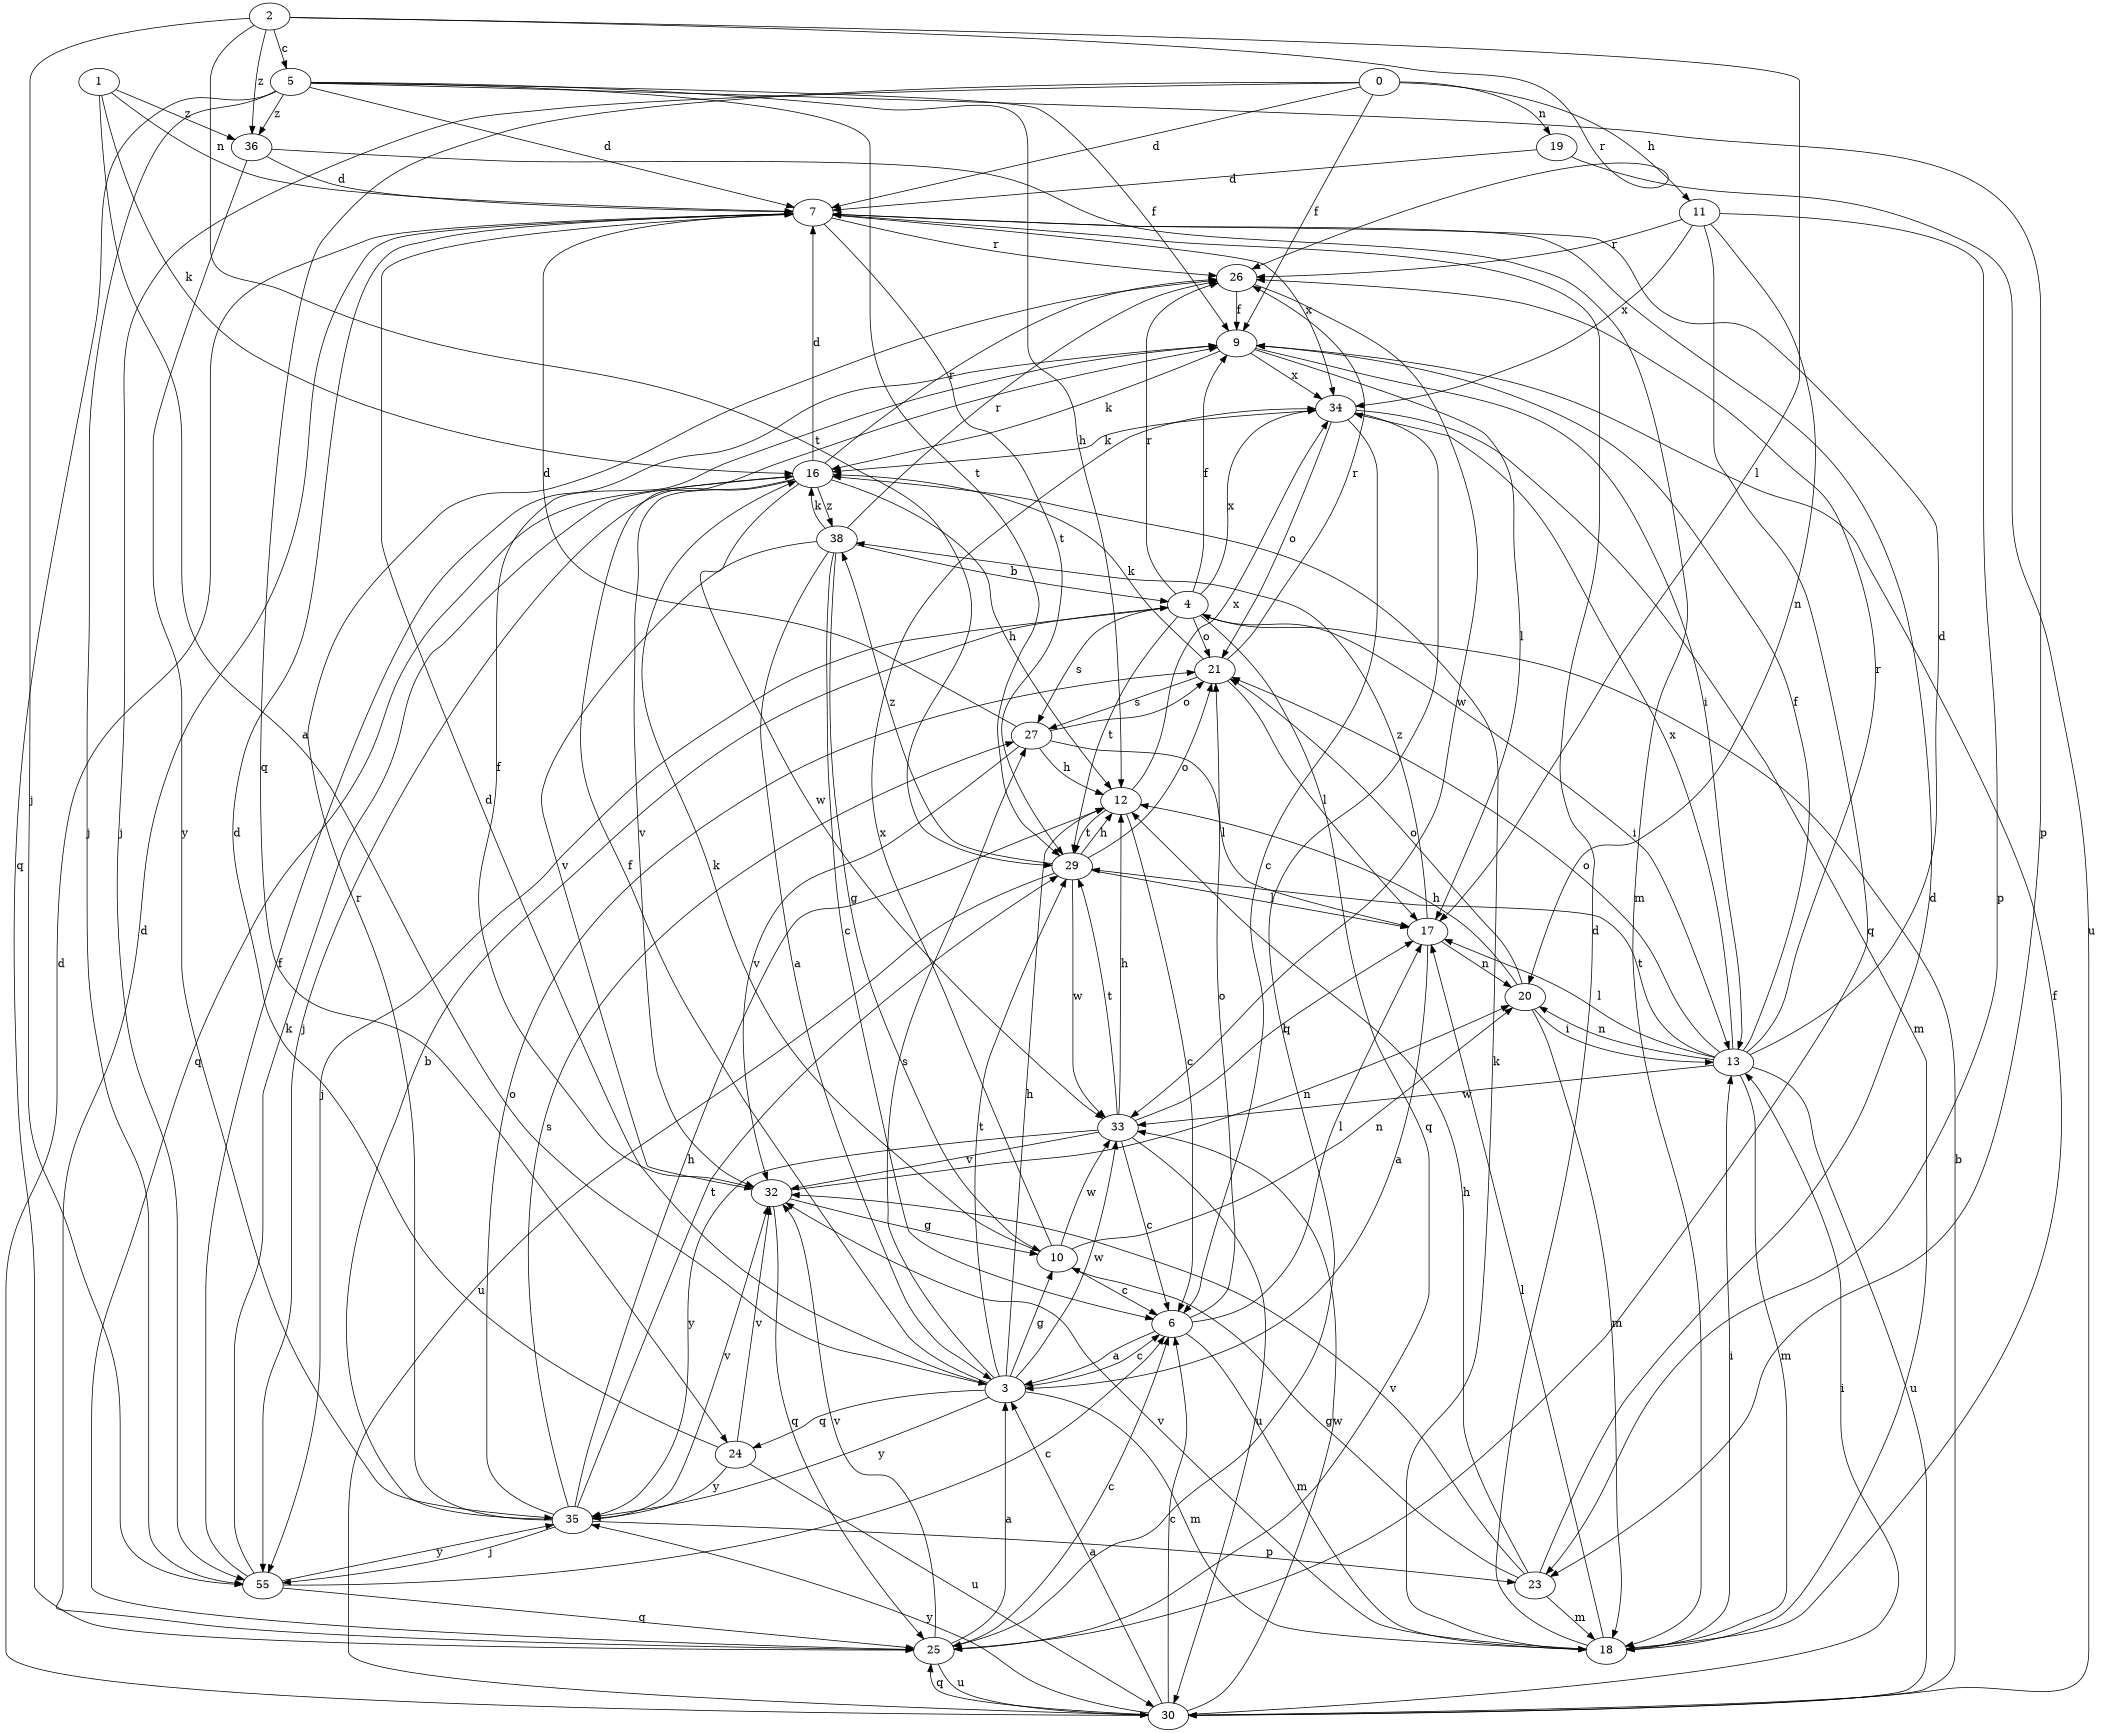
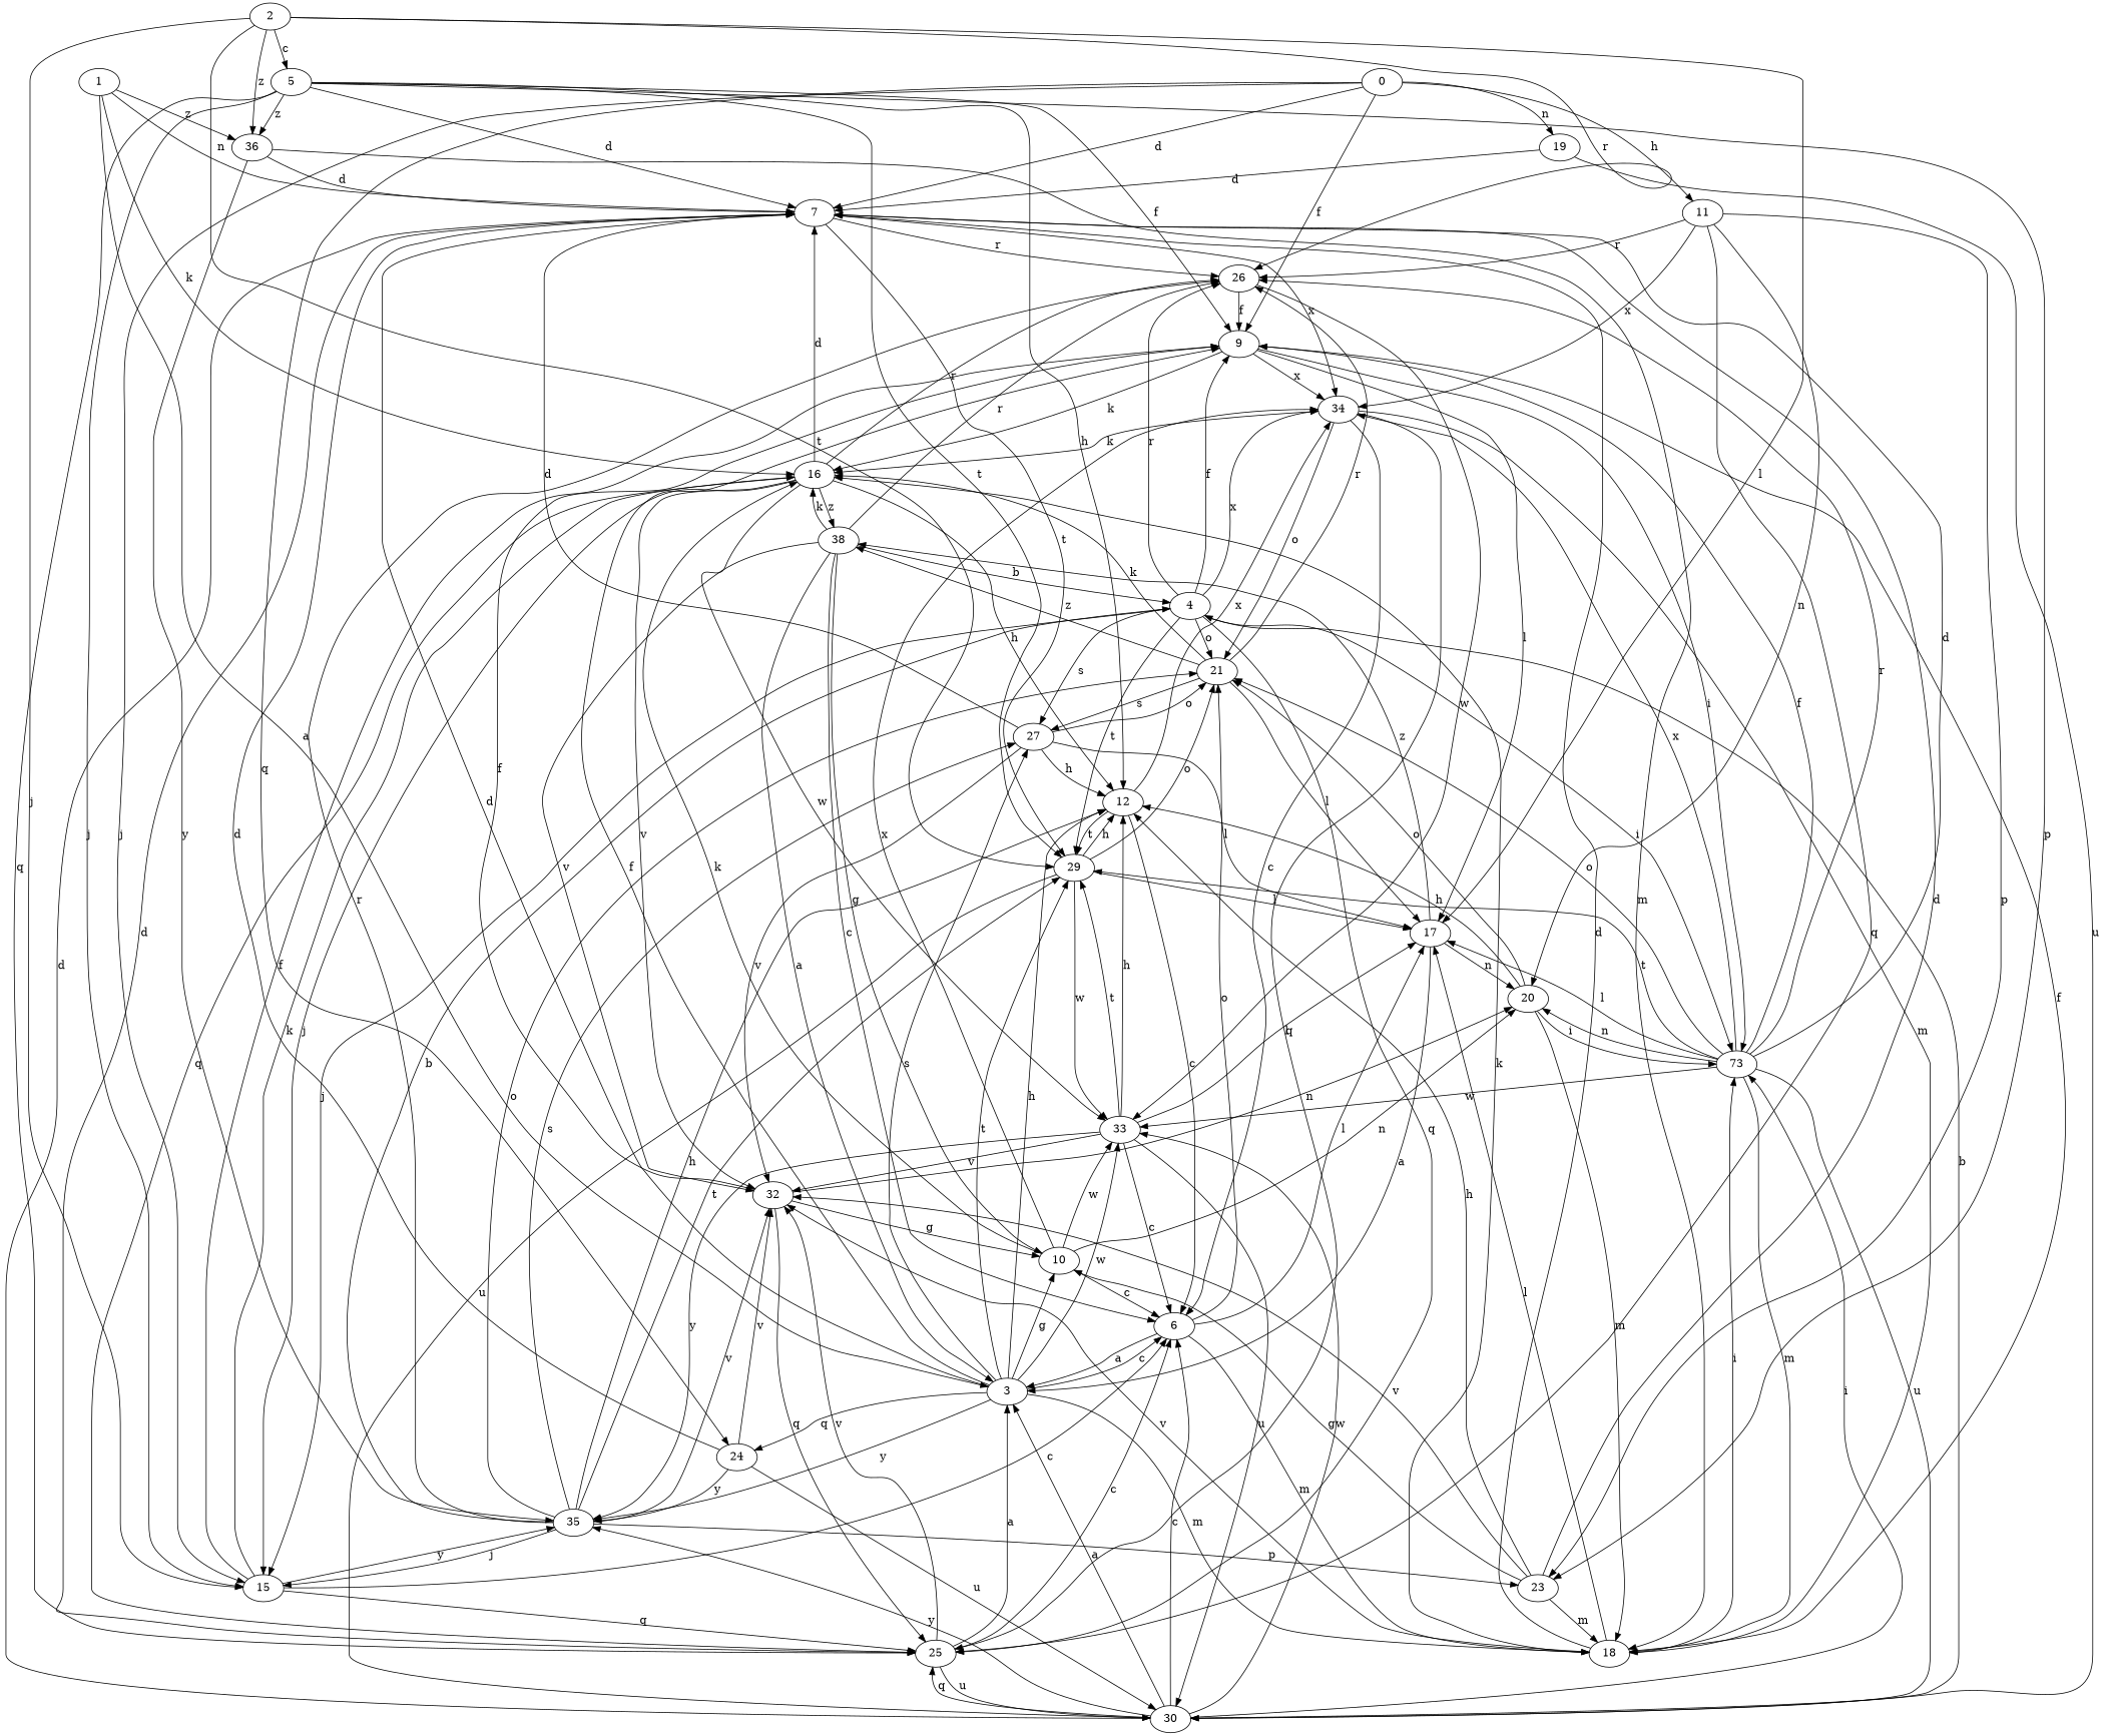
  strict digraph {
    0
    7
    9
    11
-   15 [label=55]
+   15
    19
    24
    26
    29
    34
    16
    17
-   13
+   13 [label=73]
    25
    23
    20
    6
    35
    30
    32
    1
    3
    36
    10
    12
    18
    27
    33
    38
    2
    5
    21
    4
    0 -> 7 [label=d]
    0 -> 9 [label=f]
    0 -> 11 [label=h]
    0 -> 15 [label=j]
    0 -> 19 [label=n]
    0 -> 24 [label=q]
    7 -> 26 [label=r]
    7 -> 29 [label=t]
    7 -> 34 [label=x]
    9 -> 34 [label=x]
    9 -> 16 [label=k]
    9 -> 17 [label=l]
    9 -> 13 [label=i]
    11 -> 26 [label=r]
    11 -> 34 [label=x]
    11 -> 25 [label=q]
    11 -> 23 [label=p]
    11 -> 20 [label=n]
    15 -> 9 [label=f]
    15 -> 16 [label=k]
    15 -> 25 [label=q]
    15 -> 6 [label=c]
    15 -> 35 [label=y]
    19 -> 7 [label=d]
    19 -> 30 [label=u]
    24 -> 7 [label=d]
    24 -> 35 [label=y]
    24 -> 30 [label=u]
    24 -> 32 [label=v]
    26 -> 9 [label=f]
    26 -> 33 [label=w]
    29 -> 17 [label=l]
    29 -> 30 [label=u]
    29 -> 12 [label=h]
    29 -> 33 [label=w]
-   29 -> 38 [label=z]
+   21 -> 38 [label=z]
    29 -> 21 [label=o]
    34 -> 16 [label=k]
    34 -> 25 [label=q]
    34 -> 6 [label=c]
    34 -> 18 [label=m]
    34 -> 21 [label=o]
    16 -> 7 [label=d]
    16 -> 15 [label=j]
    16 -> 26 [label=r]
    16 -> 25 [label=q]
    16 -> 32 [label=v]
    16 -> 12 [label=h]
    16 -> 33 [label=w]
    16 -> 38 [label=z]
    17 -> 20 [label=n]
    17 -> 3 [label=a]
    17 -> 38 [label=z]
    13 -> 7 [label=d]
    13 -> 9 [label=f]
    13 -> 26 [label=r]
    13 -> 29 [label=t]
    13 -> 34 [label=x]
    13 -> 17 [label=l]
    13 -> 20 [label=n]
    13 -> 30 [label=u]
    13 -> 18 [label=m]
    13 -> 33 [label=w]
    13 -> 21 [label=o]
    25 -> 7 [label=d]
    25 -> 6 [label=c]
    25 -> 30 [label=u]
    25 -> 32 [label=v]
    25 -> 3 [label=a]
    23 -> 7 [label=d]
    23 -> 32 [label=v]
    23 -> 10 [label=g]
    23 -> 12 [label=h]
    23 -> 18 [label=m]
    20 -> 13 [label=i]
    20 -> 12 [label=h]
    20 -> 18 [label=m]
    20 -> 21 [label=o]
    6 -> 17 [label=l]
    6 -> 3 [label=a]
    6 -> 18 [label=m]
    6 -> 21 [label=o]
    35 -> 15 [label=j]
    35 -> 26 [label=r]
    35 -> 29 [label=t]
    35 -> 23 [label=p]
    35 -> 32 [label=v]
    35 -> 12 [label=h]
    35 -> 27 [label=s]
    35 -> 21 [label=o]
    35 -> 4 [label=b]
    30 -> 7 [label=d]
    30 -> 13 [label=i]
    30 -> 25 [label=q]
    30 -> 6 [label=c]
    30 -> 35 [label=y]
    30 -> 3 [label=a]
    30 -> 33 [label=w]
    30 -> 4 [label=b]
    32 -> 9 [label=f]
    32 -> 25 [label=q]
    32 -> 20 [label=n]
    32 -> 10 [label=g]
    1 -> 7 [label=n]
    1 -> 16 [label=k]
    1 -> 3 [label=a]
    1 -> 36 [label=z]
    3 -> 7 [label=d]
    3 -> 9 [label=f]
    3 -> 24 [label=q]
    3 -> 29 [label=t]
    3 -> 6 [label=c]
    3 -> 35 [label=y]
    3 -> 10 [label=g]
    3 -> 12 [label=h]
    3 -> 18 [label=m]
    3 -> 27 [label=s]
    3 -> 33 [label=w]
    36 -> 7 [label=d]
    36 -> 35 [label=y]
    36 -> 18 [label=m]
    10 -> 34 [label=x]
    10 -> 16 [label=k]
    10 -> 20 [label=n]
    10 -> 6 [label=c]
    10 -> 33 [label=w]
    12 -> 29 [label=t]
    12 -> 34 [label=x]
    12 -> 6 [label=c]
    18 -> 7 [label=d]
    18 -> 9 [label=f]
    18 -> 16 [label=k]
    18 -> 17 [label=l]
    18 -> 13 [label=i]
    18 -> 32 [label=v]
    27 -> 7 [label=d]
    27 -> 17 [label=l]
    27 -> 32 [label=v]
    27 -> 12 [label=h]
    27 -> 21 [label=o]
    33 -> 29 [label=t]
    33 -> 17 [label=l]
    33 -> 6 [label=c]
    33 -> 35 [label=y]
    33 -> 30 [label=u]
    33 -> 32 [label=v]
    33 -> 12 [label=h]
    38 -> 26 [label=r]
    38 -> 16 [label=k]
    38 -> 6 [label=c]
    38 -> 32 [label=v]
    38 -> 3 [label=a]
    38 -> 10 [label=g]
    38 -> 4 [label=b]
    2 -> 15 [label=j]
    2 -> 26 [label=r]
    2 -> 29 [label=t]
    2 -> 17 [label=l]
    2 -> 36 [label=z]
    2 -> 5 [label=c]
    5 -> 7 [label=d]
    5 -> 9 [label=f]
    5 -> 15 [label=j]
    5 -> 29 [label=t]
    5 -> 25 [label=q]
    5 -> 23 [label=p]
    5 -> 36 [label=z]
    5 -> 12 [label=h]
    21 -> 26 [label=r]
    21 -> 16 [label=k]
    21 -> 17 [label=l]
    21 -> 27 [label=s]
    4 -> 9 [label=f]
    4 -> 15 [label=j]
    4 -> 26 [label=r]
    4 -> 29 [label=t]
    4 -> 34 [label=x]
    4 -> 13 [label=i]
    4 -> 25 [label=q]
    4 -> 27 [label=s]
    4 -> 21 [label=o]
  }
